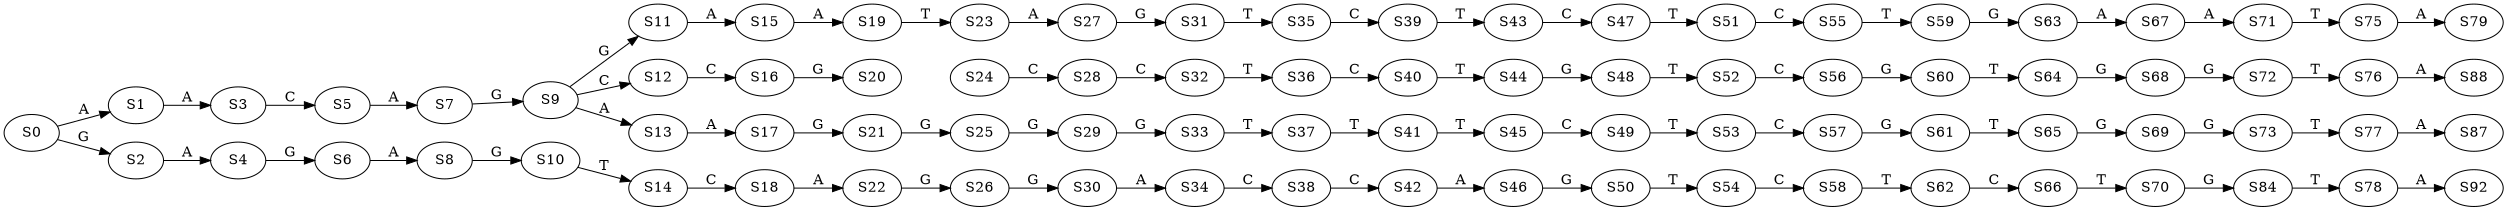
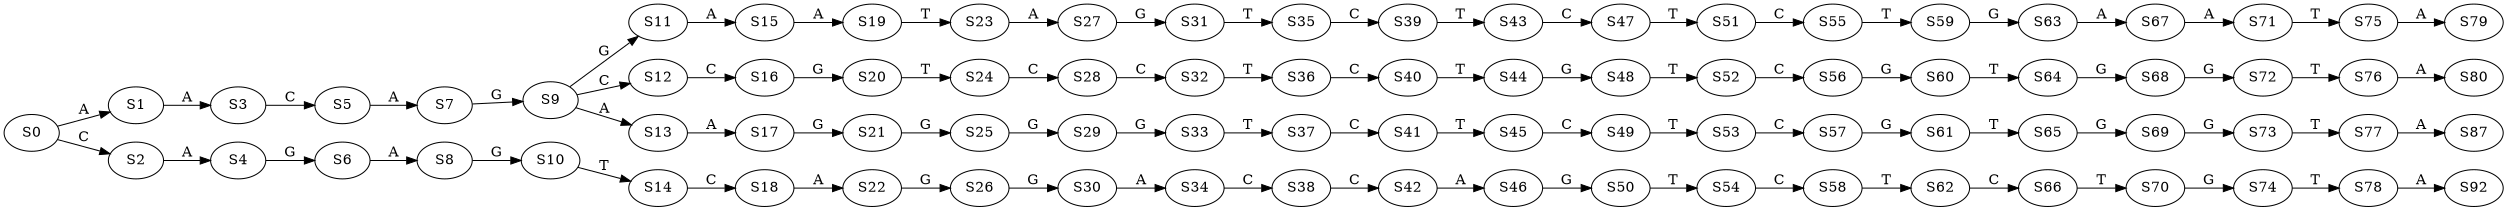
  strict digraph {
    rankdir=LR
    S0
    S1
    S2
    S3
    S4
    S5
    S6
    S7
    S8
    S9
    S10
    S11
    S12
    S13
    S14
    S15
    S16
    S17
    S18
    S19
    S20
    S21
    S22
    S23
    S24
    S25
    S26
    S27
    S28
    S29
    S30
    S31
    S32
    S33
    S34
    S35
    S36
    S37
    S38
    S39
    S40
    S41
    S42
    S43
    S44
    S45
    S46
    S47
    S48
    S49
    S50
    S51
    S52
    S53
    S54
    S55
    S56
    S57
    S58
    S59
    S60
    S61
    S62
    S63
    S64
    S65
    S66
    S67
    S68
    S69
    S70
    S71
    S72
    S73
-   S74 [label=S84]
+   S74
    S75
    S76
    S77
    S78
    S79
-   S80 [label=S88]
+   S80
    n82 [label=S87]
    n83 [label=S92]
    S0 -> S1 [label=A]
-   S0 -> S2 [label=G]
+   S0 -> S2 [label=C]
    S1 -> S3 [label=A]
    S2 -> S4 [label=A]
    S3 -> S5 [label=C]
    S4 -> S6 [label=G]
    S5 -> S7 [label=A]
    S6 -> S8 [label=A]
    S7 -> S9 [label=G]
    S8 -> S10 [label=G]
    S9 -> S11 [label=G]
    S9 -> S12 [label=C]
    S9 -> S13 [label=A]
    S10 -> S14 [label=T]
    S11 -> S15 [label=A]
    S12 -> S16 [label=C]
    S13 -> S17 [label=A]
    S14 -> S18 [label=C]
    S15 -> S19 [label=A]
    S16 -> S20 [label=G]
    S17 -> S21 [label=G]
    S18 -> S22 [label=A]
    S19 -> S23 [label=T]
+   S20 -> S24 [label=T]
    S21 -> S25 [label=G]
    S22 -> S26 [label=G]
    S23 -> S27 [label=A]
    S24 -> S28 [label=C]
    S25 -> S29 [label=G]
    S26 -> S30 [label=G]
    S27 -> S31 [label=G]
    S28 -> S32 [label=C]
    S29 -> S33 [label=G]
    S30 -> S34 [label=A]
    S31 -> S35 [label=T]
    S32 -> S36 [label=T]
    S33 -> S37 [label=T]
    S34 -> S38 [label=C]
    S35 -> S39 [label=C]
    S36 -> S40 [label=C]
-   S37 -> S41 [label=T]
+   S37 -> S41 [label=C]
    S38 -> S42 [label=C]
    S39 -> S43 [label=T]
    S40 -> S44 [label=T]
    S41 -> S45 [label=T]
    S42 -> S46 [label=A]
    S43 -> S47 [label=C]
    S44 -> S48 [label=G]
    S45 -> S49 [label=C]
    S46 -> S50 [label=G]
    S47 -> S51 [label=T]
    S48 -> S52 [label=T]
    S49 -> S53 [label=T]
    S50 -> S54 [label=T]
    S51 -> S55 [label=C]
    S52 -> S56 [label=C]
    S53 -> S57 [label=C]
    S54 -> S58 [label=C]
    S55 -> S59 [label=T]
    S56 -> S60 [label=G]
    S57 -> S61 [label=G]
    S58 -> S62 [label=T]
    S59 -> S63 [label=G]
    S60 -> S64 [label=T]
    S61 -> S65 [label=T]
    S62 -> S66 [label=C]
    S63 -> S67 [label=A]
    S64 -> S68 [label=G]
    S65 -> S69 [label=G]
    S66 -> S70 [label=T]
    S67 -> S71 [label=A]
    S68 -> S72 [label=G]
    S69 -> S73 [label=G]
    S70 -> S74 [label=G]
    S71 -> S75 [label=T]
    S72 -> S76 [label=T]
    S73 -> S77 [label=T]
    S74 -> S78 [label=T]
    S75 -> S79 [label=A]
    S76 -> S80 [label=A]
    S77 -> n82 [label=A]
    S78 -> n83 [label=A]
  }
